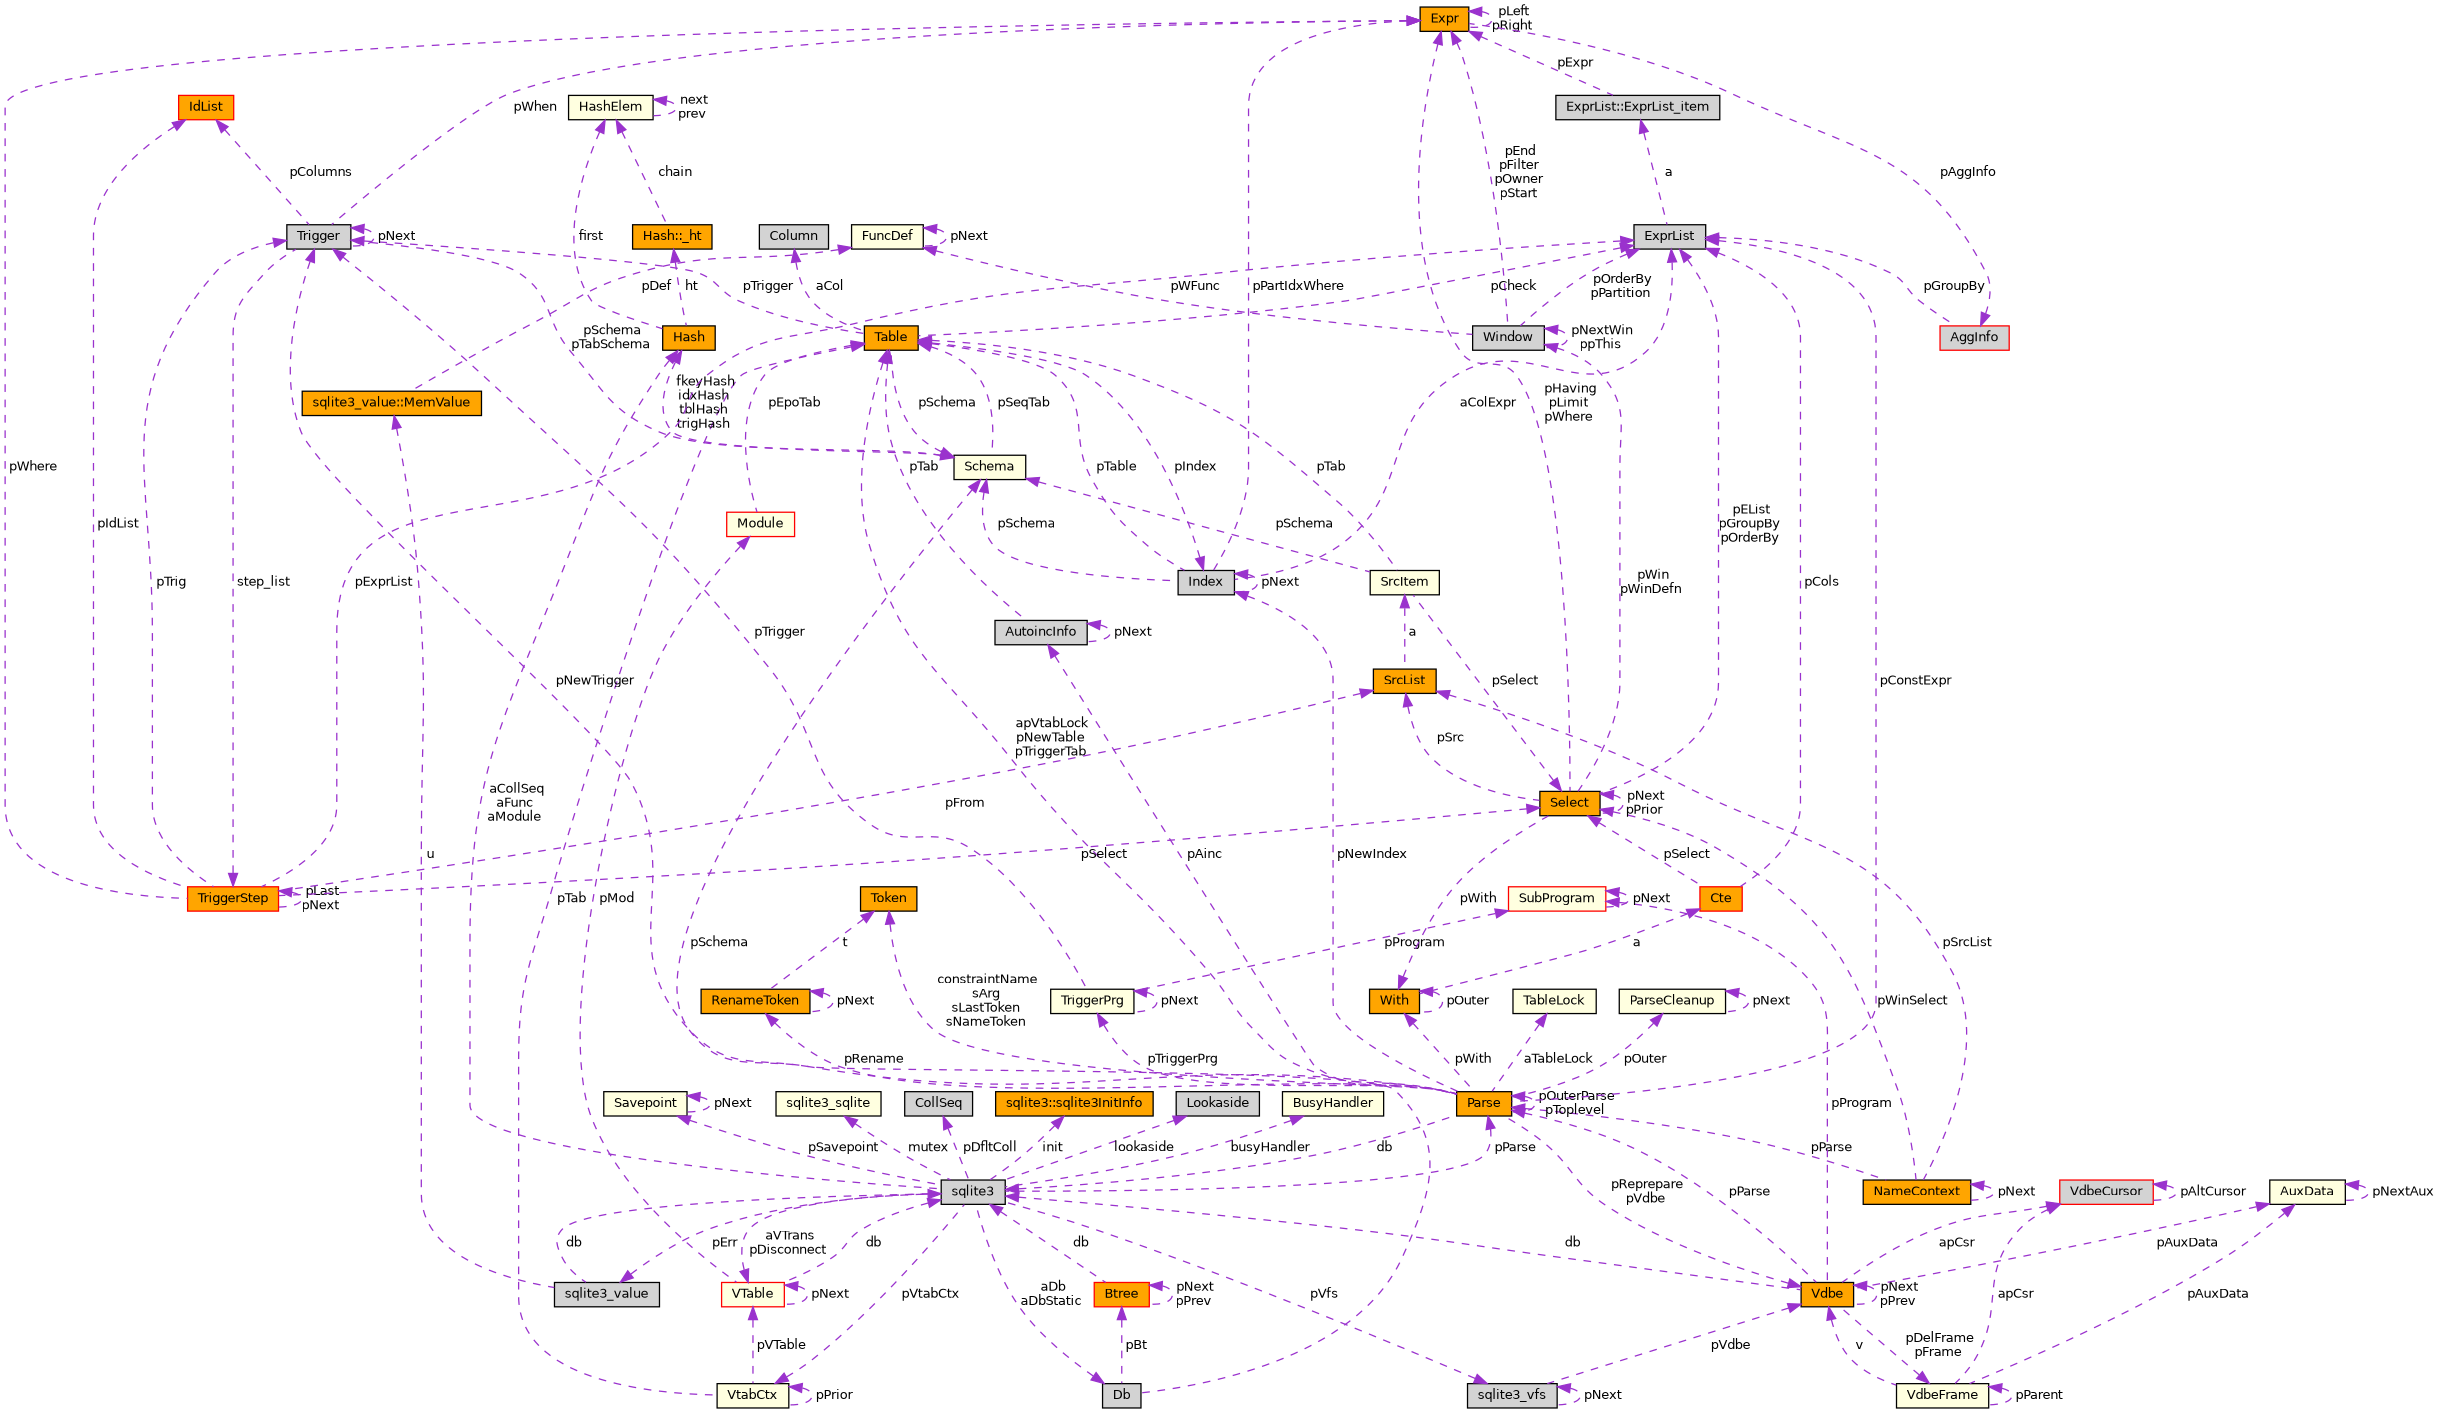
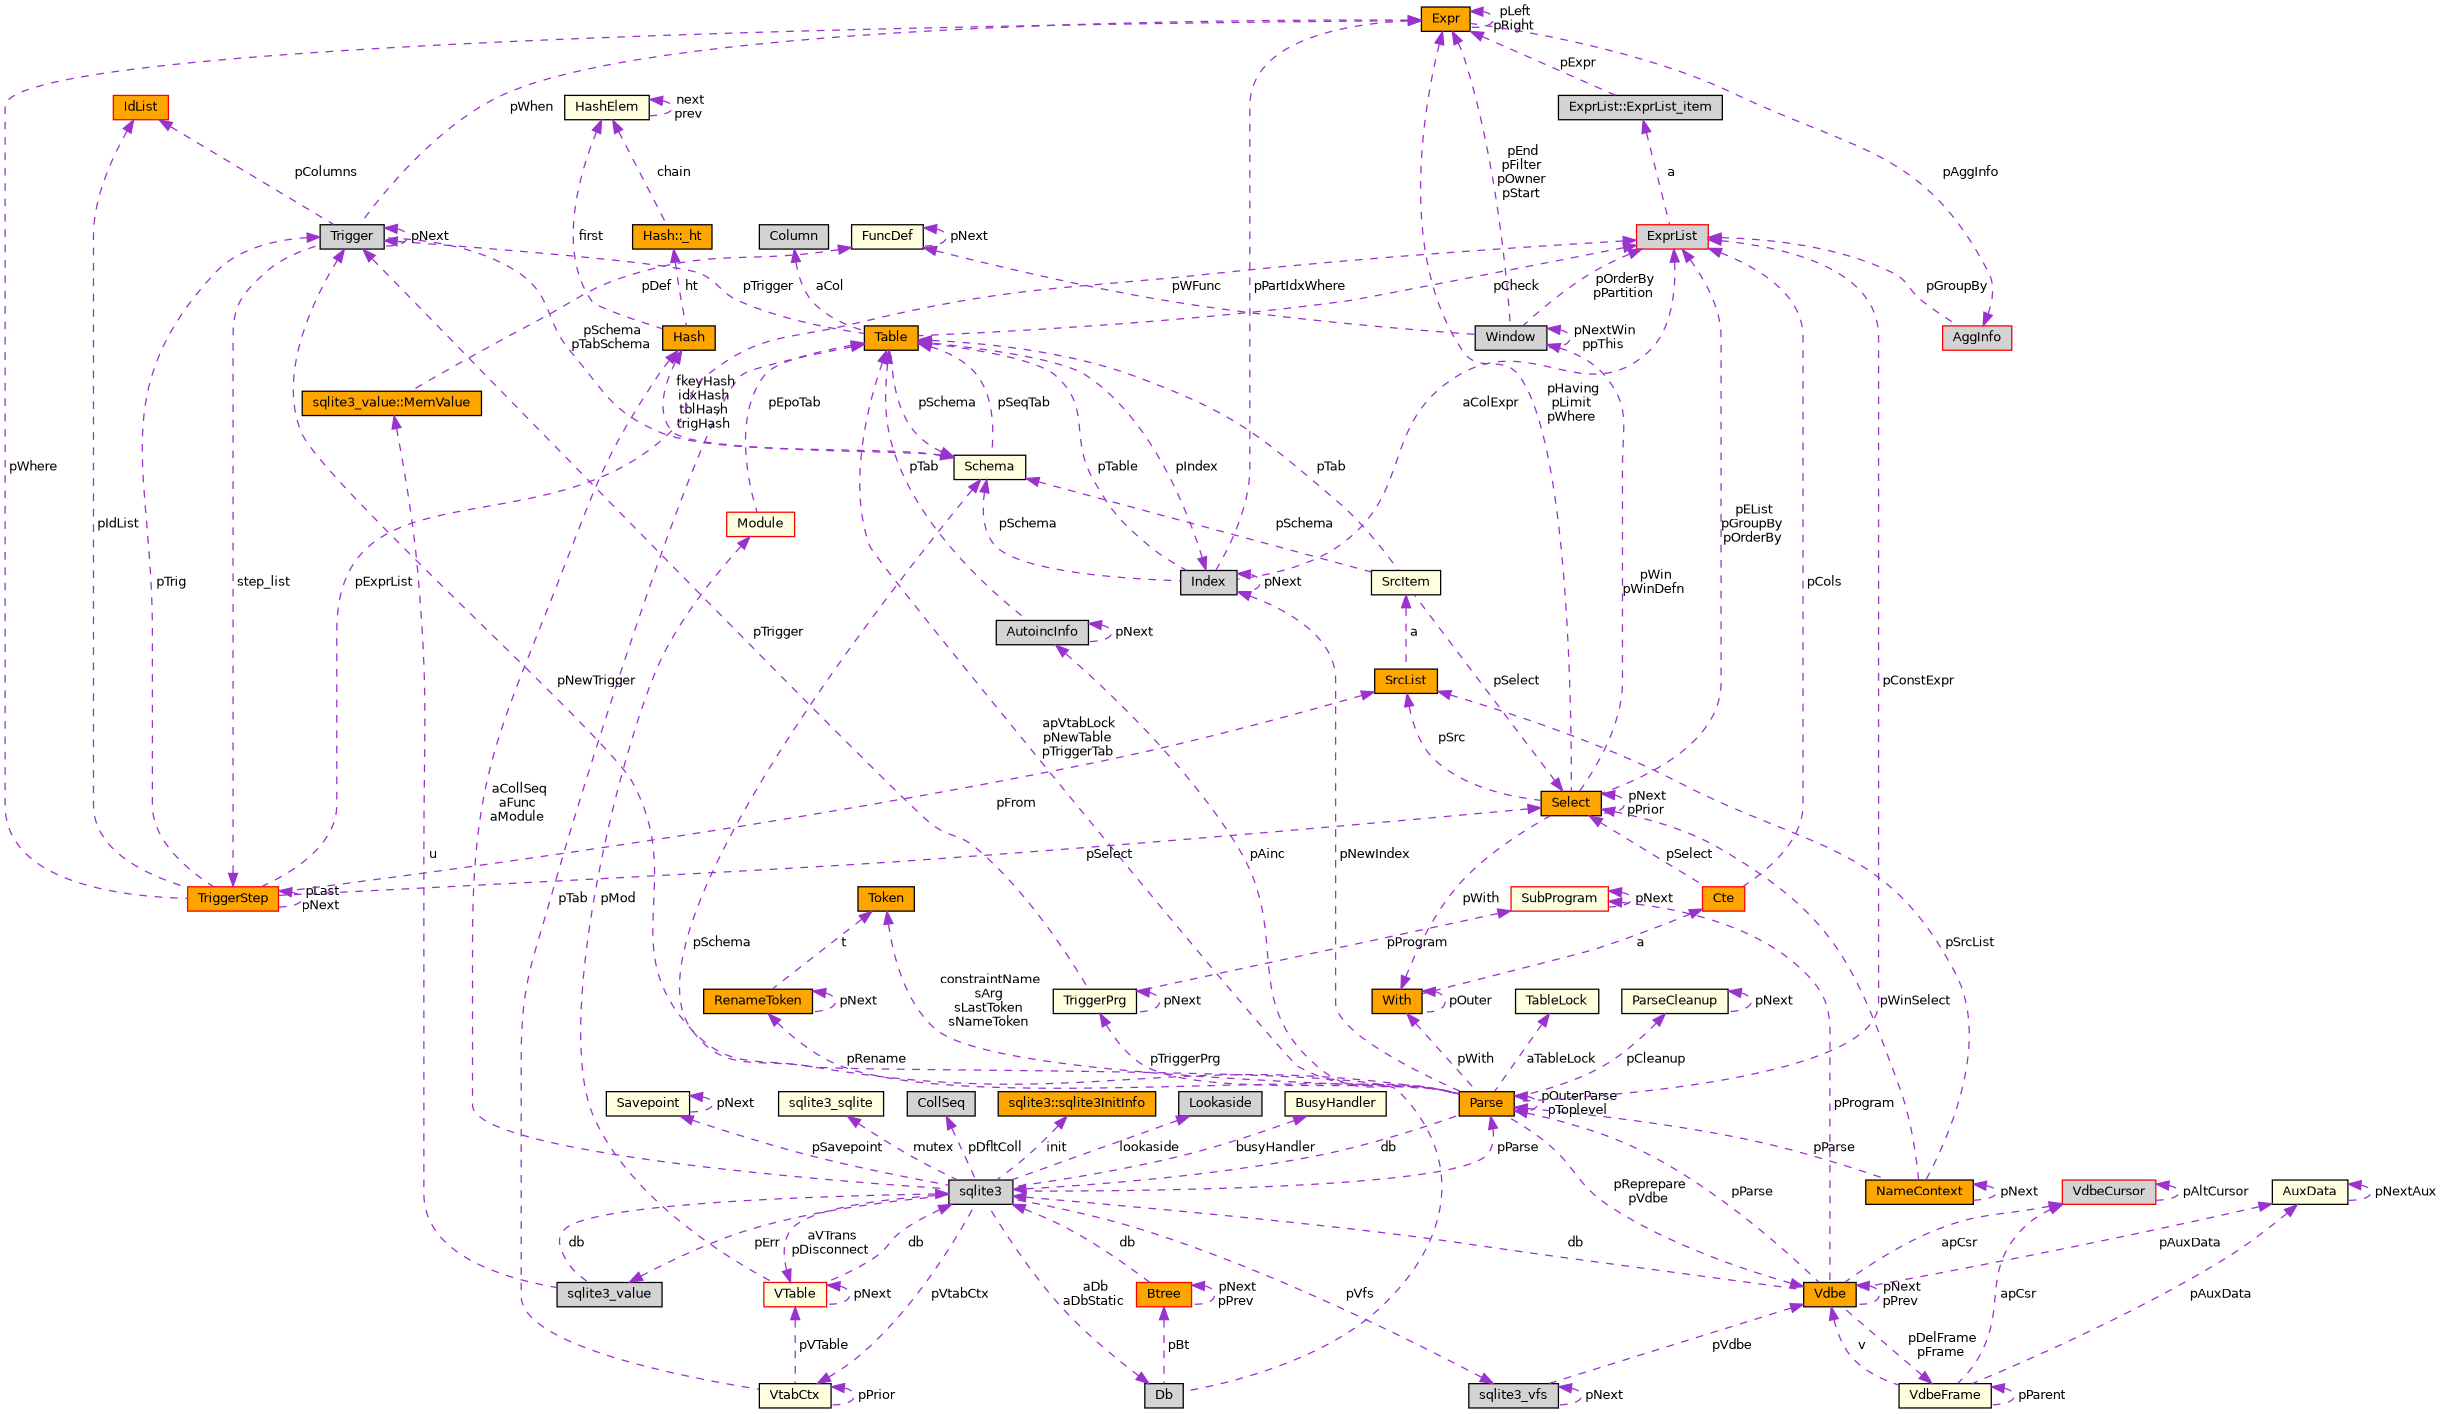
  digraph {
    node [color=black fillcolor=orange fontname=Helvetica fontsize=10 shape=record style=filled]
    edge [color=darkorchid3 dir=back fontname=Helvetica fontsize=10 labelfontname=Helvetica labelfontsize=10 style=dashed]
    n1 [fontcolor=black height=0.2 label=NameContext width=0.4]
    n2 [height=0.2 label=Parse width=0.4]
    n3 [fillcolor=lightgrey height=0.2 label=sqlite3 width=0.4]
    n4 [height=0.2 label=Vdbe width=0.4]
    n5 [color=red height=0.2 label=Btree width=0.4]
    n6 [fillcolor=lightgrey height=0.2 label=sqlite3_value width=0.4]
    n7 [color=red fillcolor=lightyellow height=0.2 label=VTable width=0.4]
    n8 [fillcolor=lightgrey height=0.2 label=sqlite3_vfs width=0.4]
    n9 [fillcolor=lightyellow height=0.2 label=VdbeFrame width=0.4]
    n10 [fillcolor=lightgrey height=0.2 label=Db width=0.4]
    n11 [fillcolor=lightyellow height=0.2 label=VtabCtx width=0.4]
    n12 [color=red fillcolor=lightgrey height=0.2 label=VdbeCursor width=0.4]
    n13 [fillcolor=lightyellow height=0.2 label=AuxData width=0.4]
    n14 [color=red fillcolor=lightyellow height=0.2 label=SubProgram width=0.4]
    n15 [fillcolor=lightyellow height=0.2 label=TriggerPrg width=0.4]
    n16 [fillcolor=lightgrey height=0.2 label=CollSeq width=0.4]
    n17 [fillcolor=lightyellow height=0.2 label=sqlite3_sqlite width=0.4]
    n18 [fillcolor=lightyellow height=0.2 label=Schema width=0.4]
    n19 [height=0.2 label=Table width=0.4]
    n20 [fillcolor=lightgrey height=0.2 label=Index width=0.4]
    n21 [fillcolor=lightgrey height=0.2 label=Trigger width=0.4]
    n22 [fillcolor=lightyellow height=0.2 label=SrcItem width=0.4]
    n23 [color=red fillcolor=lightyellow height=0.2 label=Module width=0.4]
    n24 [fillcolor=lightgrey height=0.2 label=AutoincInfo width=0.4]
    n25 [color=red height=0.2 label=TriggerStep width=0.4]
    n26 [height=0.2 label=SrcList width=0.4]
    n27 [height=0.2 label=Hash width=0.4]
    n28 [fillcolor=lightyellow height=0.2 label=HashElem width=0.4]
    n29 [height=0.2 label="Hash::_ht" width=0.4]
    n30 [fillcolor=lightgrey height=0.2 label=Column width=0.4]
    n31 [height=0.2 label=Expr width=0.4]
    n32 [fillcolor=lightgrey height=0.2 label="ExprList::ExprList_item" width=0.4]
    n33 [height=0.2 label=Select width=0.4]
    n34 [fillcolor=lightgrey height=0.2 label=Window width=0.4]
-   n35 [fillcolor=lightgrey height=0.2 label=ExprList width=0.4]
+   n35 [color=red fillcolor=lightgrey height=0.2 label=ExprList width=0.4]
    n36 [color=red height=0.2 label=Cte width=0.4]
    n37 [color=red fillcolor=lightgrey height=0.2 label=AggInfo width=0.4]
    n38 [height=0.2 label=With width=0.4]
    n39 [color=red height=0.2 label=IdList width=0.4]
    n40 [fillcolor=lightyellow height=0.2 label=FuncDef width=0.4]
    n41 [height=0.2 label="sqlite3_value::MemValue" width=0.4]
    n42 [height=0.2 label="sqlite3::sqlite3InitInfo" width=0.4]
    n43 [fillcolor=lightgrey height=0.2 label=Lookaside width=0.4]
    n44 [fillcolor=lightyellow height=0.2 label=BusyHandler width=0.4]
    n45 [fillcolor=lightyellow height=0.2 label=Savepoint width=0.4]
    n46 [height=0.2 label=Token width=0.4]
    n47 [height=0.2 label=RenameToken width=0.4]
    n48 [fillcolor=lightyellow height=0.2 label=TableLock width=0.4]
    n49 [fillcolor=lightyellow height=0.2 label=ParseCleanup width=0.4]
    n1 -> n1 [label=" pNext"]
    n2 -> n1 [label=" pParse"]
    n2 -> n2 [label=" pOuterParse\npToplevel"]
    n2 -> n3 [label=" pParse"]
    n2 -> n4 [label=" pParse"]
    n3 -> n2 [label=" db"]
    n3 -> n4 [label=" db"]
    n3 -> n5 [label=" db"]
    n3 -> n6 [label=" db"]
    n3 -> n7 [label=" db"]
    n4 -> n2 [label=" pReprepare\npVdbe"]
    n4 -> n4 [label=" pNext\npPrev"]
    n4 -> n8 [label=" pVdbe"]
    n4 -> n9 [label=" v"]
    n5 -> n5 [label=" pNext\npPrev"]
    n5 -> n10 [label=" pBt"]
    n6 -> n3 [label=" pErr"]
    n7 -> n3 [label=" aVTrans\npDisconnect"]
    n7 -> n7 [label=" pNext"]
    n7 -> n11 [label=" pVTable"]
    n8 -> n3 [label=" pVfs"]
    n8 -> n8 [label=" pNext"]
    n9 -> n4 [label=" pDelFrame\npFrame"]
    n9 -> n9 [label=" pParent"]
    n10 -> n3 [label=" aDb\naDbStatic"]
    n11 -> n3 [label=" pVtabCtx"]
    n11 -> n11 [label=" pPrior"]
    n12 -> n4 [label=" apCsr"]
    n12 -> n9 [label=" apCsr"]
    n12 -> n12 [label=" pAltCursor"]
    n13 -> n4 [label=" pAuxData"]
    n13 -> n9 [label=" pAuxData"]
    n13 -> n13 [label=" pNextAux"]
    n14 -> n4 [label=" pProgram"]
    n14 -> n14 [label=" pNext"]
    n14 -> n15 [label=" pProgram"]
    n15 -> n2 [label=" pTriggerPrg"]
    n15 -> n15 [label=" pNext"]
    n16 -> n3 [label=" pDfltColl"]
    n17 -> n3 [label=" mutex"]
    n18 -> n10 [label=" pSchema"]
    n18 -> n19 [label=" pSchema"]
    n18 -> n20 [label=" pSchema"]
    n18 -> n21 [label=" pSchema\npTabSchema"]
    n18 -> n22 [label=" pSchema"]
    n19 -> n2 [label=" apVtabLock\npNewTable\npTriggerTab"]
    n19 -> n11 [label=" pTab"]
    n19 -> n18 [label=" pSeqTab"]
    n19 -> n20 [label=" pTable"]
    n19 -> n22 [label=" pTab"]
    n19 -> n23 [label=" pEpoTab"]
    n19 -> n24 [label=" pTab"]
    n20 -> n2 [label=" pNewIndex"]
    n20 -> n19 [label=" pIndex"]
    n20 -> n20 [label=" pNext"]
    n21 -> n2 [label=" pNewTrigger"]
    n21 -> n15 [label=" pTrigger"]
    n21 -> n19 [label=" pTrigger"]
    n21 -> n21 [label=" pNext"]
    n21 -> n25 [label=" pTrig"]
    n22 -> n26 [label=" a"]
    n23 -> n7 [label=" pMod"]
    n24 -> n2 [label=" pAinc"]
    n24 -> n24 [label=" pNext"]
    n25 -> n21 [label=" step_list"]
    n25 -> n25 [label=" pLast\npNext"]
    n26 -> n1 [label=" pSrcList"]
    n26 -> n25 [label=" pFrom"]
    n26 -> n33 [label=" pSrc"]
    n27 -> n3 [label=" aCollSeq\naFunc\naModule"]
    n27 -> n18 [label=" fkeyHash\nidxHash\ntblHash\ntrigHash"]
    n28 -> n27 [label=" first"]
    n28 -> n28 [label=" next\nprev"]
    n28 -> n29 [label=" chain"]
    n29 -> n27 [label=" ht"]
    n30 -> n19 [label=" aCol"]
    n31 -> n20 [label=" pPartIdxWhere"]
    n31 -> n21 [label=" pWhen"]
    n31 -> n25 [label=" pWhere"]
    n31 -> n31 [label=" pLeft\npRight"]
    n31 -> n32 [label=" pExpr"]
    n31 -> n33 [label=" pHaving\npLimit\npWhere"]
    n31 -> n34 [label=" pEnd\npFilter\npOwner\npStart"]
    n32 -> n35 [label=" a"]
    n33 -> n1 [label=" pWinSelect"]
    n33 -> n22 [label=" pSelect"]
    n33 -> n25 [label=" pSelect"]
    n33 -> n33 [label=" pNext\npPrior"]
    n33 -> n36 [label=" pSelect"]
    n34 -> n33 [label=" pWin\npWinDefn"]
    n34 -> n34 [label=" pNextWin\nppThis"]
    n35 -> n2 [label=" pConstExpr"]
    n35 -> n19 [label=" pCheck"]
    n35 -> n20 [label=" aColExpr"]
    n35 -> n25 [label=" pExprList"]
    n35 -> n33 [label=" pEList\npGroupBy\npOrderBy"]
    n35 -> n34 [label=" pOrderBy\npPartition"]
    n35 -> n36 [label=" pCols"]
    n35 -> n37 [label=" pGroupBy"]
    n36 -> n38 [label=" a"]
    n37 -> n31 [label=" pAggInfo"]
    n38 -> n2 [label=" pWith"]
    n38 -> n33 [label=" pWith"]
    n38 -> n38 [label=" pOuter"]
    n39 -> n21 [label=" pColumns"]
    n39 -> n25 [label=" pIdList"]
    n40 -> n34 [label=" pWFunc"]
    n40 -> n40 [label=" pNext"]
    n40 -> n41 [label=" pDef"]
    n41 -> n6 [label=" u"]
    n42 -> n3 [label=" init"]
    n43 -> n3 [label=" lookaside"]
    n44 -> n3 [label=" busyHandler"]
    n45 -> n3 [label=" pSavepoint"]
    n45 -> n45 [label=" pNext"]
    n46 -> n2 [label=" constraintName\nsArg\nsLastToken\nsNameToken"]
    n46 -> n47 [label=" t"]
    n47 -> n2 [label=" pRename"]
    n47 -> n47 [label=" pNext"]
    n48 -> n2 [label=" aTableLock"]
-   n49 -> n2 [label=" pOuter"]
+   n49 -> n2 [label=" pCleanup"]
    n49 -> n49 [label=" pNext"]
  }
